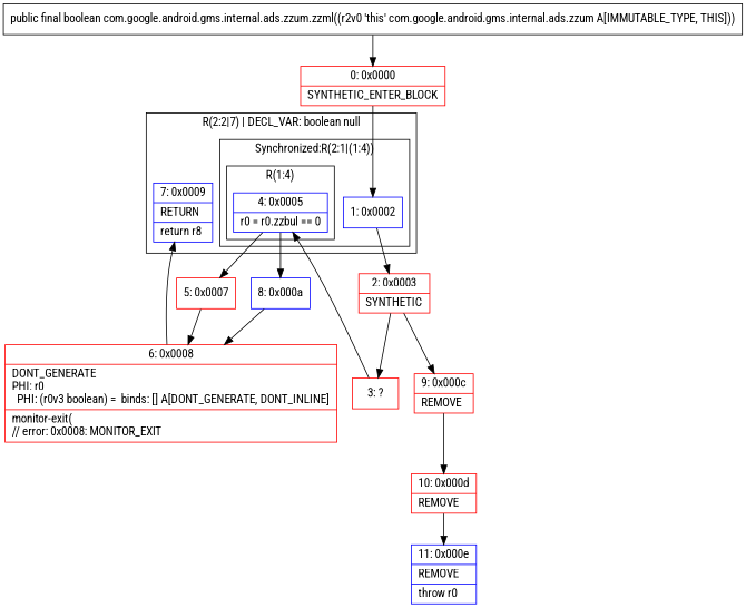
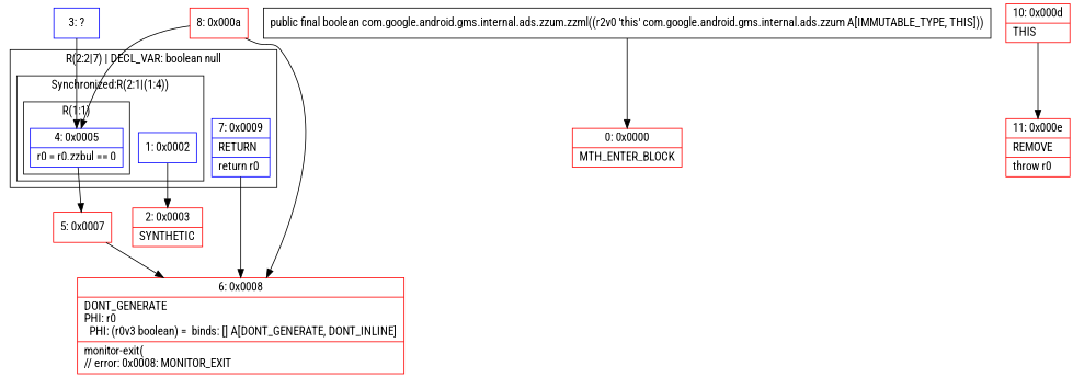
  digraph {
    fontname="Roboto Condensed"
    node [color=red fontname="Roboto Condensed" shape=record]
    edge [fontname="Roboto Condensed"]
    n1 [color=blue label="{4\:\ 0x0005|r0 = r0.zzbul == 0\l}"]
    n2 [color=blue label="{1\:\ 0x0002}"]
-   n3 [color=blue label="{7\:\ 0x0009|RETURN\l|return r8\l}"]
+   n3 [color=blue label="{7\:\ 0x0009|RETURN\l|return r0\l}"]
    n4 [label="{5\:\ 0x0007}"]
-   n5 [color=blue label="{8\:\ 0x000a}"]
+   n5 [label="{8\:\ 0x000a}"]
    n6 [label="{2\:\ 0x0003|SYNTHETIC\l}"]
-   n7 [label="{3\:\ ?}"]
-   n8 [label="{9\:\ 0x000c|REMOVE\l}"]
+   n7 [color=blue label="{3\:\ ?}"]
    n9 [label="{6\:\ 0x0008|DONT_GENERATE\lPHI: r0 \l  PHI: (r0v3 boolean) =  binds: [] A[DONT_GENERATE, DONT_INLINE]\l|monitor\-exit(\l\/\/ error: 0x0008: MONITOR_EXIT  \l}"]
-   n10 [label="{0\:\ 0x0000|SYNTHETIC_ENTER_BLOCK\l}"]
-   n11 [label="{10\:\ 0x000d|REMOVE\l}"]
-   n12 [color=blue label="{11\:\ 0x000e|REMOVE\l|throw r0\l}"]
+   n10 [label="{0\:\ 0x0000|MTH_ENTER_BLOCK\l}"]
+   n11 [label="{10\:\ 0x000d|THIS\l}"]
+   n12 [label="{11\:\ 0x000e|REMOVE\l|throw r0\l}"]
    n13 [label="{public final boolean com.google.android.gms.internal.ads.zzum.zzml((r2v0 'this' com.google.android.gms.internal.ads.zzum A[IMMUTABLE_TYPE, THIS])) }" color=""]
    subgraph cluster_1 {
      label="R(2:2|7) | DECL_VAR: boolean null\l"
      n3
      subgraph cluster_2 {
        label="Synchronized:R(2:1|(1:4))"
        n2
        subgraph cluster_3 {
-         label="R(1:4)"
+         label="R(1:1)"
          n1
        }
      }
    }
    n1 -> n4
-   n1 -> n5
+   n5 -> n1
    n2 -> n6
    n4 -> n9
    n5 -> n9
-   n6 -> n7
-   n6 -> n8
    n7 -> n1
-   n8 -> n11
-   n9 -> n3
-   n10 -> n2
+   n3 -> n9
    n11 -> n12
    n13 -> n10
  }
